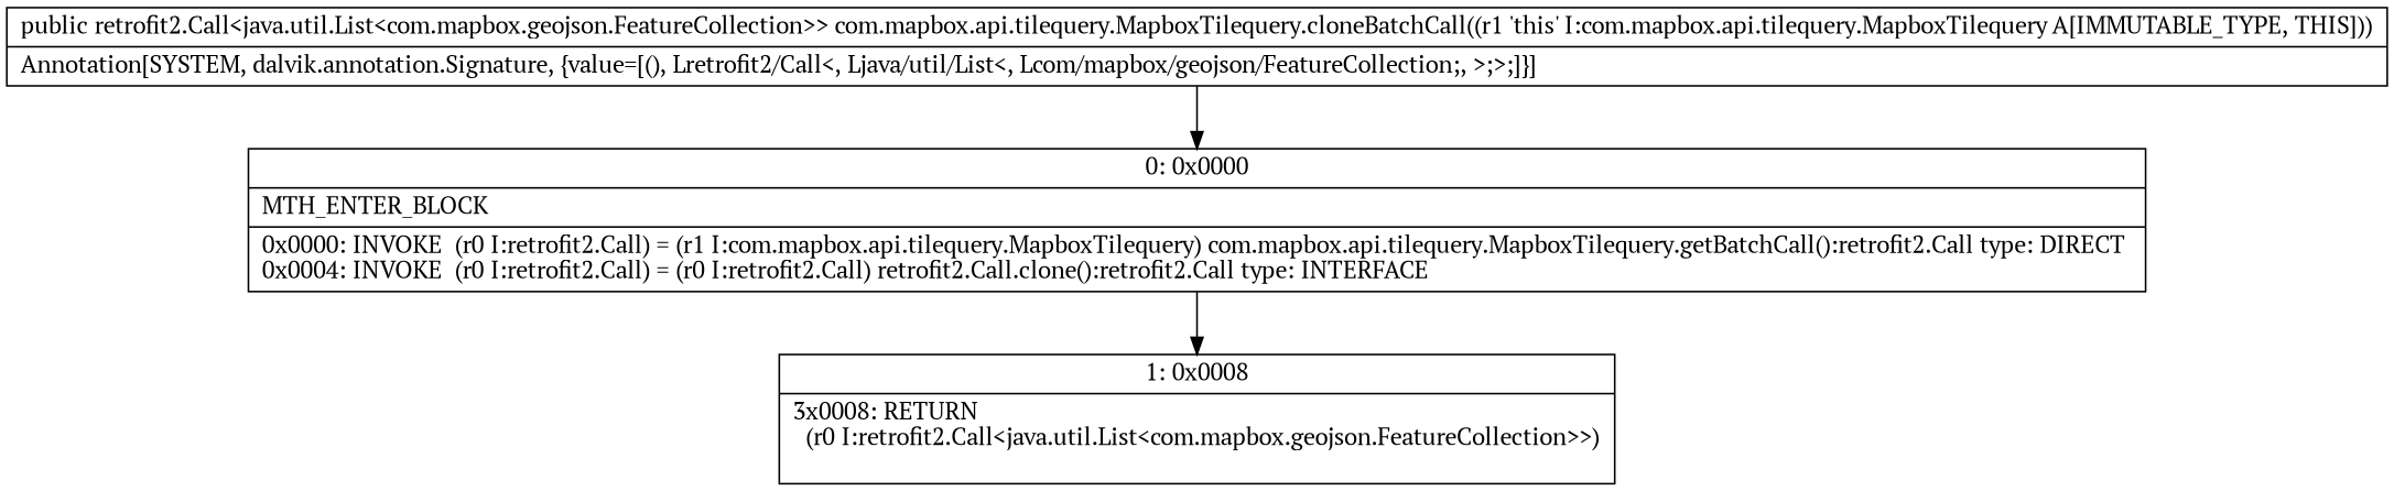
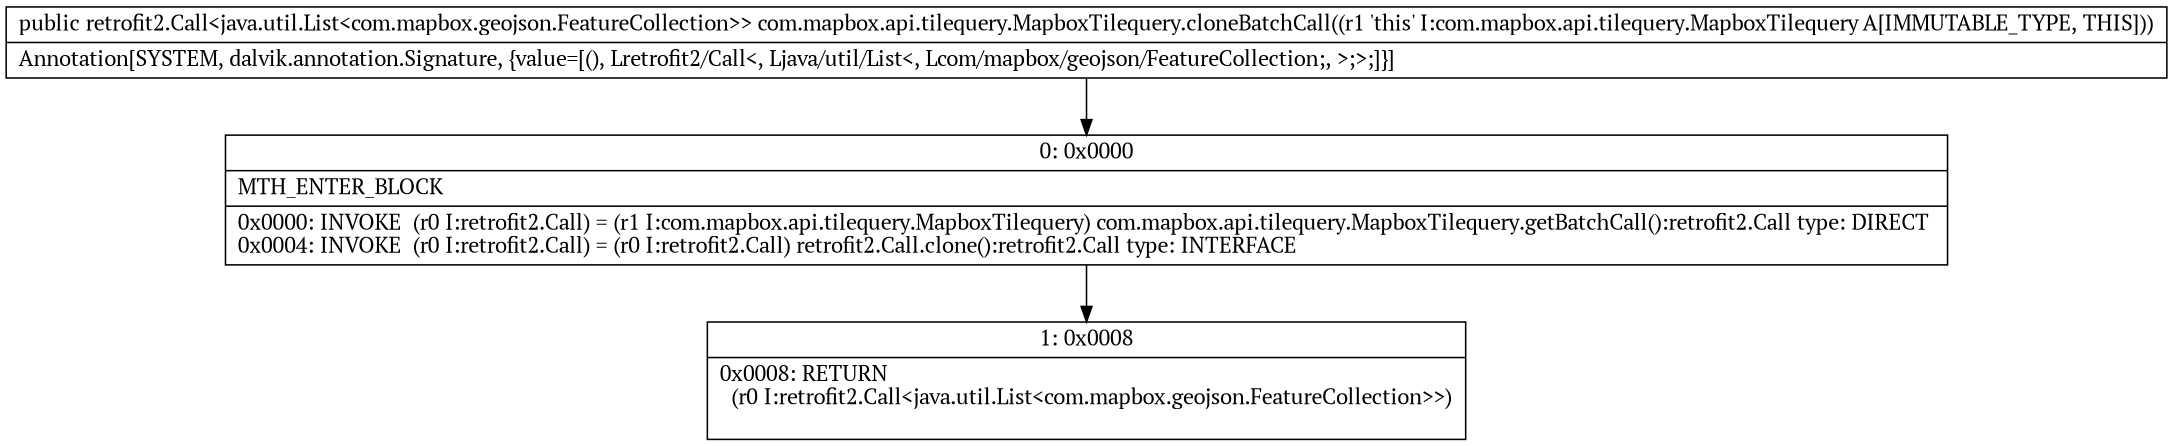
  digraph {
    fontname="PT Serif"
    node [shape=record fontname="PT Serif"]
    edge [fontname="PT Serif"]
    n1 [label="{0\:\ 0x0000|MTH_ENTER_BLOCK\l|0x0000: INVOKE  (r0 I:retrofit2.Call) = (r1 I:com.mapbox.api.tilequery.MapboxTilequery) com.mapbox.api.tilequery.MapboxTilequery.getBatchCall():retrofit2.Call type: DIRECT \l0x0004: INVOKE  (r0 I:retrofit2.Call) = (r0 I:retrofit2.Call) retrofit2.Call.clone():retrofit2.Call type: INTERFACE \l}"]
-   n2 [label="{1\:\ 0x0008|3x0008: RETURN  \l  (r0 I:retrofit2.Call\<java.util.List\<com.mapbox.geojson.FeatureCollection\>\>)\l \l}"]
+   n2 [label="{1\:\ 0x0008|0x0008: RETURN  \l  (r0 I:retrofit2.Call\<java.util.List\<com.mapbox.geojson.FeatureCollection\>\>)\l \l}"]
    n3 [label="{public retrofit2.Call\<java.util.List\<com.mapbox.geojson.FeatureCollection\>\> com.mapbox.api.tilequery.MapboxTilequery.cloneBatchCall((r1 'this' I:com.mapbox.api.tilequery.MapboxTilequery A[IMMUTABLE_TYPE, THIS]))  | Annotation[SYSTEM, dalvik.annotation.Signature, \{value=[(), Lretrofit2\/Call\<, Ljava\/util\/List\<, Lcom\/mapbox\/geojson\/FeatureCollection;, \>;\>;]\}]\l}"]
    n1 -> n2
    n3 -> n1
  }
